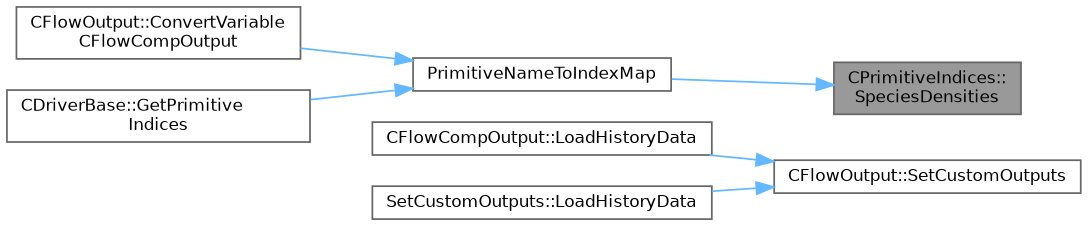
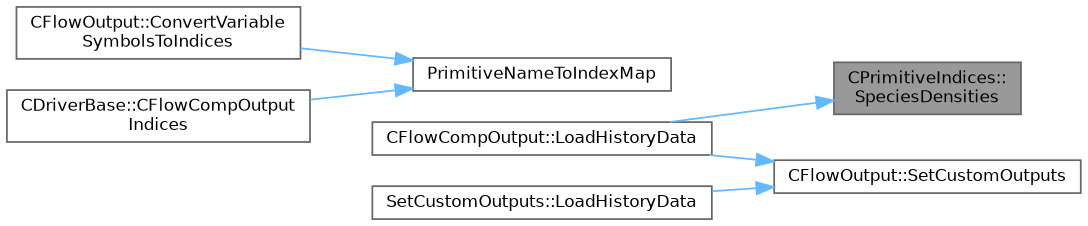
  digraph {
    rankdir=RL
    node [color=grey40 fillcolor=white fontname=Helvetica fontsize=10 shape=box style=filled]
    edge [color=steelblue1 dir=back fontname=Helvetica fontsize=10 labelfontname=Helvetica labelfontsize=10 style=solid]
    n1 [color=gray40 fillcolor=grey60 fontcolor=black height=0.2 label="CPrimitiveIndices::\lSpeciesDensities" width=0.4]
    n2 [height=0.2 label=PrimitiveNameToIndexMap width=0.4]
-   n3 [height=0.2 label="CFlowOutput::ConvertVariable\lCFlowCompOutput" width=0.4]
-   n4 [height=0.2 label="CDriverBase::GetPrimitive\lIndices" width=0.4]
+   n3 [height=0.2 label="CFlowOutput::ConvertVariable\lSymbolsToIndices" width=0.4]
+   n4 [height=0.2 label="CDriverBase::CFlowCompOutput\lIndices" width=0.4]
    n5 [height=0.2 label="CFlowOutput::SetCustomOutputs" width=0.4]
    n6 [height=0.2 label="CFlowCompOutput::LoadHistoryData" width=0.4]
    n7 [height=0.2 label="SetCustomOutputs::LoadHistoryData" width=0.4]
-   n1 -> n2
+   n1 -> n6
    n2 -> n3
    n2 -> n4
    n5 -> n6
    n5 -> n7
  }
